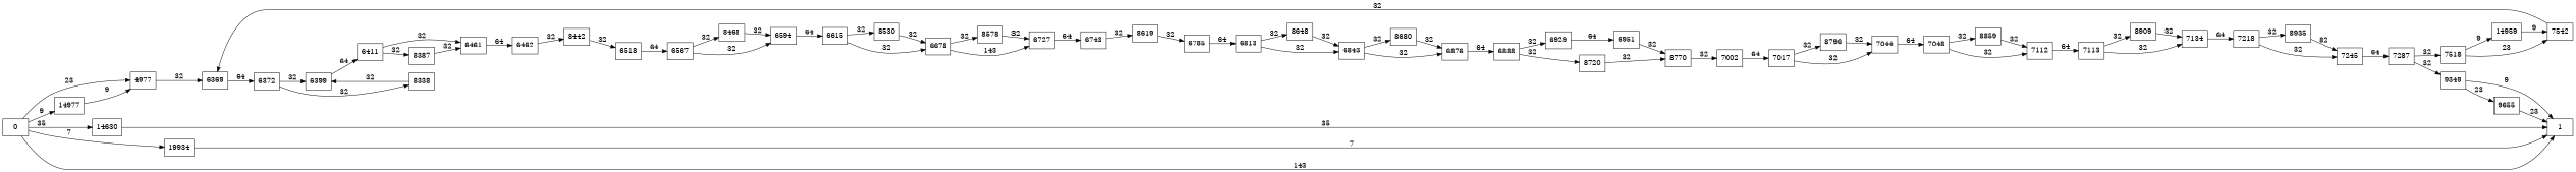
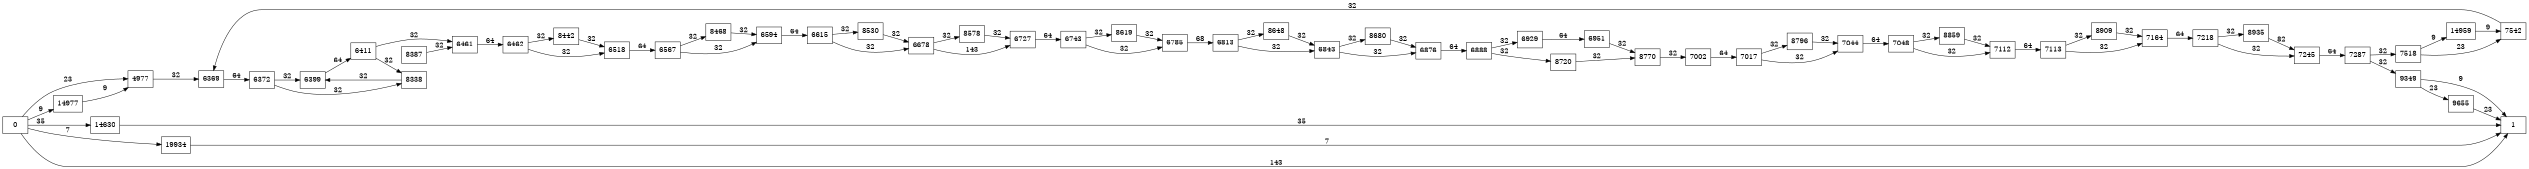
  digraph {
    rankdir=LR
    node [shape=rectangle]
    4977
    6369
    6372
    6399
    8338
    6411
    6461
    8387
    6462
    6518
    8442
    6567
    6594
    8468
    6615
    6678
    8530
    6727
    8578
    6743
    6785
    8619
    6813
    6843
    8648
    6876
    8680
    6888
    6929
    8720
    6951
    8770
    7002
    7017
    7044
    8796
    7048
    7112
    8859
    7113
-   7164 [label=7134]
+   7164
    8909
    7218
    7245
    8935
    7287
    7518
    9349
    7542
    14959
    1
    9655
    14630
    n54 [label=14977]
    19934
    0
    4977 -> 6369 [label=32]
    6369 -> 6372 [label=64]
    6372 -> 6399 [label=32]
    6372 -> 8338 [label=32]
    6399 -> 6411 [label=64]
    8338 -> 6399 [label=32]
    6411 -> 6461 [label=32]
-   6411 -> 8387 [label=32]
+   6411 -> 8338 [label=32]
    6461 -> 6462 [label=64]
    8387 -> 6461 [label=32]
+   6462 -> 6518 [label=32]
    6462 -> 8442 [label=32]
    6518 -> 6567 [label=64]
    8442 -> 6518 [label=32]
    6567 -> 6594 [label=32]
    6567 -> 8468 [label=32]
    6594 -> 6615 [label=64]
    8468 -> 6594 [label=32]
    6615 -> 6678 [label=32]
    6615 -> 8530 [label=32]
    6678 -> 6727 [label=143]
    6678 -> 8578 [label=32]
    8530 -> 6678 [label=32]
    6727 -> 6743 [label=64]
    8578 -> 6727 [label=32]
+   6743 -> 6785 [label=32]
    6743 -> 8619 [label=32]
-   6785 -> 6813 [label=64]
+   6785 -> 6813 [label=68]
    8619 -> 6785 [label=32]
    6813 -> 6843 [label=32]
    6813 -> 8648 [label=32]
    6843 -> 6876 [label=32]
    6843 -> 8680 [label=32]
    8648 -> 6843 [label=32]
    6876 -> 6888 [label=64]
    8680 -> 6876 [label=32]
    6888 -> 6929 [label=32]
    6888 -> 8720 [label=32]
    6929 -> 6951 [label=64]
    8720 -> 8770 [label=32]
    6951 -> 8770 [label=32]
    8770 -> 7002 [label=32]
    7002 -> 7017 [label=64]
    7017 -> 7044 [label=32]
    7017 -> 8796 [label=32]
    7044 -> 7048 [label=64]
    8796 -> 7044 [label=32]
    7048 -> 7112 [label=32]
    7048 -> 8859 [label=32]
    7112 -> 7113 [label=64]
    8859 -> 7112 [label=32]
    7113 -> 7164 [label=32]
    7113 -> 8909 [label=32]
    7164 -> 7218 [label=64]
    8909 -> 7164 [label=32]
    7218 -> 7245 [label=32]
    7218 -> 8935 [label=32]
    7245 -> 7287 [label=64]
    8935 -> 7245 [label=82]
    7287 -> 7518 [label=32]
    7287 -> 9349 [label=32]
    7518 -> 7542 [label=23]
    7518 -> 14959 [label=9]
    9349 -> 1 [label=9]
    9349 -> 9655 [label=23]
    7542 -> 6369 [label=32]
    14959 -> 7542 [label=9]
    9655 -> 1 [label=23]
    14630 -> 1 [label=35]
    n54 -> 4977 [label=9]
    19934 -> 1 [label=7]
    0 -> 4977 [label=23]
    0 -> 1 [label=143]
    0 -> 14630 [label=35]
    0 -> n54 [label=9]
    0 -> 19934 [label=7]
  }
